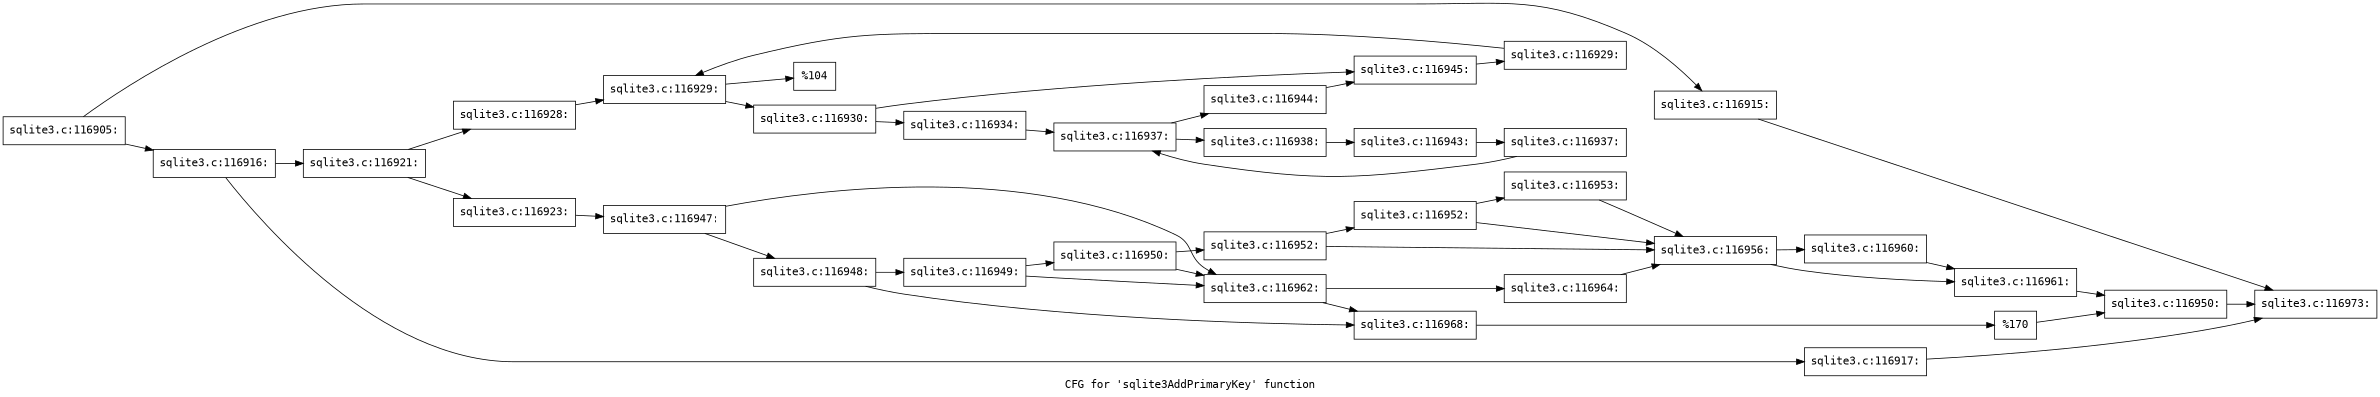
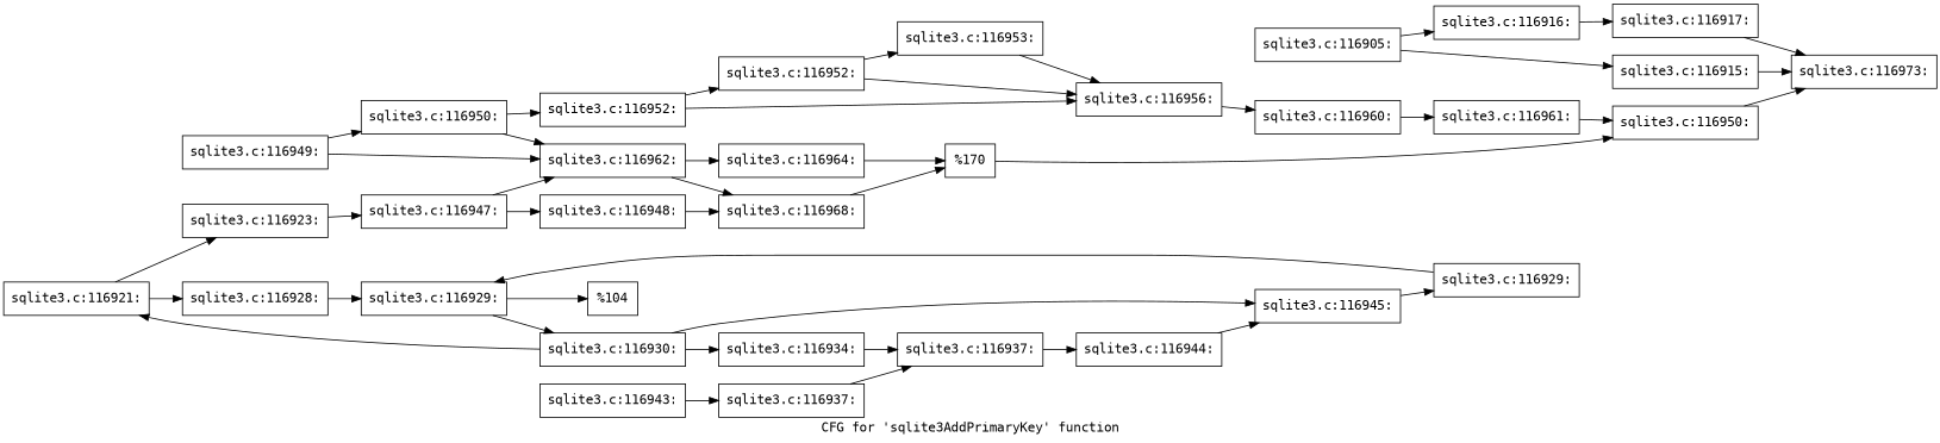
  digraph {
    fontname="DejaVu Sans Mono"
    label="CFG for 'sqlite3AddPrimaryKey' function"
    rankdir=LR
    node [fontname="DejaVu Sans Mono" shape=record]
    edge [fontname="DejaVu Sans Mono"]
    n1 [label="{sqlite3.c:116905:}"]
    n2 [label="{sqlite3.c:116915:}"]
    n3 [label="{sqlite3.c:116916:}"]
    n4 [label="{sqlite3.c:116973:}"]
    n5 [label="{sqlite3.c:116917:}"]
    n6 [label="{sqlite3.c:116921:}"]
    n7 [label="{sqlite3.c:116923:}"]
    n8 [label="{sqlite3.c:116928:}"]
    n9 [label="{sqlite3.c:116947:}"]
    n10 [label="{sqlite3.c:116929:}"]
    n11 [label="{sqlite3.c:116948:}"]
    n12 [label="{sqlite3.c:116962:}"]
    n13 [label="{sqlite3.c:116930:}"]
    n14 [label="{%104}"]
    n15 [label="{sqlite3.c:116949:}"]
    n16 [label="{sqlite3.c:116968:}"]
    n17 [label="{sqlite3.c:116964:}"]
    n18 [label="{sqlite3.c:116934:}"]
    n19 [label="{sqlite3.c:116945:}"]
    n20 [label="{sqlite3.c:116937:}"]
    n21 [label="{sqlite3.c:116929:}"]
-   n22 [label="{sqlite3.c:116938:}"]
    n23 [label="{sqlite3.c:116944:}"]
    n24 [label="{sqlite3.c:116943:}"]
    n25 [label="{sqlite3.c:116937:}"]
    n26 [label="{sqlite3.c:116950:}"]
    n27 [label="{%170}"]
    n28 [label="{sqlite3.c:116952:}"]
    n29 [label="{sqlite3.c:116952:}"]
    n30 [label="{sqlite3.c:116956:}"]
    n31 [label="{sqlite3.c:116953:}"]
    n32 [label="{sqlite3.c:116960:}"]
    n33 [label="{sqlite3.c:116961:}"]
    n34 [label="{sqlite3.c:116950:}"]
    n1 -> n2
    n1 -> n3
    n2 -> n4
    n3 -> n5
-   n3 -> n6
+   n13 -> n6
    n5 -> n4
    n6 -> n7
    n6 -> n8
    n7 -> n9
    n8 -> n10
    n9 -> n11
    n9 -> n12
    n10 -> n13
    n10 -> n14
-   n11 -> n15
    n11 -> n16
    n12 -> n16
    n12 -> n17
    n13 -> n18
    n13 -> n19
    n15 -> n12
    n15 -> n26
    n16 -> n27
-   n17 -> n30
+   n17 -> n27
    n18 -> n20
    n19 -> n21
-   n20 -> n22
    n20 -> n23
    n21 -> n10
-   n22 -> n24
    n23 -> n19
    n24 -> n25
    n25 -> n20
    n26 -> n12
    n26 -> n28
    n27 -> n34
    n28 -> n29
    n28 -> n30
    n29 -> n30
    n29 -> n31
    n30 -> n32
-   n30 -> n33
    n31 -> n30
    n32 -> n33
    n33 -> n34
    n34 -> n4
  }
